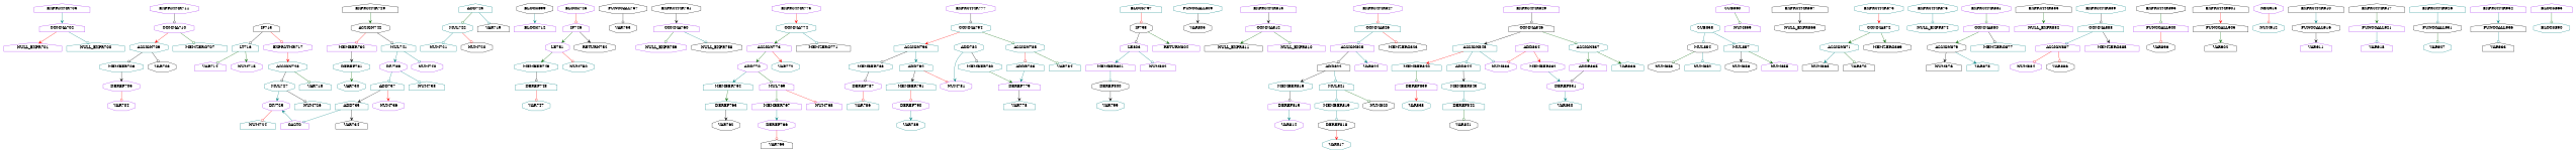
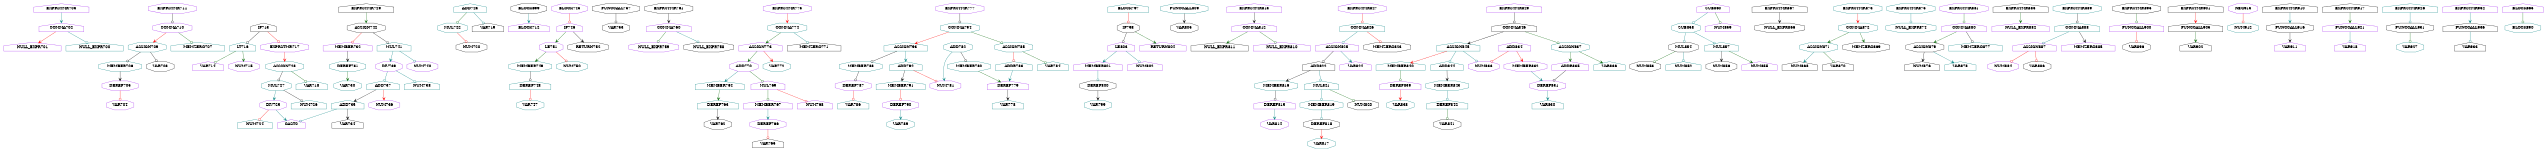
  digraph {
    node [color=teal shape=house]
    edge [arrowhead=odot color=teal]
    COMMA702 [color=purple]
    NULL_EXPR701 [color=purple]
    NULL_EXPR700
    EXPRSTMR703 [color=purple]
    DEREF705 [color=purple shape=octagon]
    VAR704 [color=purple shape=octagon]
    MEMBER706 [shape=octagon]
    ASSIGN709 [shape=octagon]
    VAR708 [color=black shape=octagon]
    COMMA710 [color=purple shape=octagon]
    MEMZERO707
    EXPRSTMR711 [color=purple shape=octagon]
    VAR714 [color=purple]
    LT716
    NUM715 [color=purple shape=octagon]
    IF713 [color=black]
    EXPRSTMR717 [color=purple shape=octagon]
    ASSIGN728 [shape=octagon]
    MUL722 [shape=octagon]
-   NUM721
    NUM720 [color=black shape=octagon]
    ADD723
    VAR719 [color=black]
    DIV725 [color=purple shape=octagon]
    NUM724
    CAST0 [color=purple]
    MUL727 [shape=octagon]
    NUM726
    VAR718
    DEREF731 [shape=octagon]
    VAR730 [shape=octagon]
    MEMBER732 [color=purple]
    ADD735
    VAR734 [color=black]
    ADD737
    NUM736 [color=purple shape=octagon]
    DIV739 [color=purple shape=octagon]
    NUM738
    MUL741
    NUM740 [color=purple shape=octagon]
    ASSIGN742 [color=black shape=octagon]
    EXPRSTMR729 [color=black]
    BLOCK699 [color=black shape=octagon]
    BLOCK712 [color=purple]
    VAR747 [shape=octagon]
    DEREF748
    MEMBER749 [shape=octagon]
    LE751 [color=purple shape=octagon]
    NUM750 [shape=octagon]
    IF746 [color=purple]
    RETURN752 [color=black shape=octagon]
    FUNCCALL757 [color=black shape=octagon]
    VAR753 [color=black shape=octagon]
    COMMA760 [color=purple]
    NULL_EXPR759 [color=purple shape=octagon]
    NULL_EXPR758 [color=black shape=octagon]
    EXPRSTMR761 [color=black shape=octagon]
    VAR762 [color=black shape=octagon]
    DEREF763
    MEMBER764
    DEREF766 [color=purple shape=octagon]
    VAR765 [color=black]
    MEMBER767 [color=purple]
    MUL769 [color=purple]
    NUM768 [color=purple]
    ADD770 [color=purple shape=octagon]
    ASSIGN773 [color=purple]
    VAR772 [shape=octagon]
    COMMA774 [shape=octagon]
    MEMZERO771 [color=black]
    EXPRSTMR775 [color=purple shape=octagon]
    DEREF779 [color=purple]
    VAR778
    MEMBER780 [shape=octagon]
    ADD782 [shape=octagon]
    NUM781 [color=purple shape=octagon]
    ADDR783
    ASSIGN785 [shape=octagon]
    VAR784
    DEREF787 [color=purple shape=octagon]
    VAR786
    MEMBER788 [shape=octagon]
    DEREF790 [color=purple shape=octagon]
    VAR789 [shape=octagon]
    MEMBER791
    ADD792
    ASSIGN793
    COMMA794 [shape=octagon]
    EXPRSTMR777 [color=purple shape=octagon]
    BLOCK745 [color=purple shape=octagon]
    DEREF800 [color=black shape=octagon]
    VAR799 [shape=octagon]
    MEMBER801 [color=purple]
    LE803 [color=purple]
    NUM802 [color=purple]
    IF798 [color=black shape=octagon]
    RETURN804 [color=purple]
    FUNCCALL809 [shape=octagon]
    VAR805 [color=black shape=octagon]
    COMMA812 [color=purple]
    NULL_EXPR811 [color=black]
    NULL_EXPR810 [color=purple]
    EXPRSTMR813 [color=purple]
    DEREF815 [color=purple]
    VAR814 [color=purple shape=octagon]
    MEMBER816 [shape=octagon]
    DEREF818 [color=black shape=octagon]
    VAR817 [shape=octagon]
    MEMBER819 [shape=octagon]
    MUL821
    NUM820 [color=black shape=octagon]
    ADD822 [color=black]
    ASSIGN825 [color=purple]
    VAR824 [color=purple]
    COMMA826
    MEMZERO823 [color=black shape=octagon]
    EXPRSTMR827 [color=purple shape=octagon]
    DEREF831 [color=purple shape=octagon]
    VAR830
    MEMBER832 [color=purple shape=octagon]
    ADD834 [color=purple]
    NUM833 [color=purple shape=octagon]
    ADDR835 [color=purple]
    ASSIGN837 [shape=octagon]
    VAR836
    DEREF839 [color=purple]
    VAR838 [shape=octagon]
    MEMBER840
    VAR841 [color=black shape=octagon]
    DEREF842
    MEMBER843 [shape=octagon]
    ADD844
    ASSIGN845
    COMMA846 [color=black]
    EXPRSTMR829 [color=purple]
    BLOCK797
    MUL854 [color=black shape=octagon]
    NUM853 [color=black shape=octagon]
    NUM852
    NUM856 [color=black shape=octagon]
    MUL857
    NUM855 [color=purple]
    SUB858 [shape=octagon]
    SUB860 [color=purple]
    NUM859 [color=purple]
    EXPRSTMR867 [color=black]
    NULL_EXPR866 [color=black shape=octagon]
    ASSIGN871 [shape=octagon]
    NUM868 [color=black]
    VAR870 [color=black]
    COMMA872 [shape=octagon]
    MEMZERO869 [color=black shape=octagon]
    EXPRSTMR873 [shape=octagon]
    EXPRSTMR875 [shape=octagon]
    NULL_EXPR874 [shape=octagon]
    ASSIGN879 [color=black shape=octagon]
    NUM876 [color=black]
    VAR878
    COMMA880 [color=purple]
    MEMZERO877
    EXPRSTMR881 [color=purple shape=octagon]
    EXPRSTMR883 [color=black]
    NULL_EXPR882 [color=purple]
    ASSIGN887 [color=purple]
    NUM884 [color=purple shape=octagon]
    VAR886 [color=black shape=octagon]
    COMMA888
    MEMZERO885 [color=purple]
    EXPRSTMR889 [shape=octagon]
    FUNCCALL900 [color=purple]
    VAR896 [color=black shape=octagon]
    EXPRSTMR895 [color=black shape=octagon]
    FUNCCALL905 [color=black]
    VAR902 [color=black]
    EXPRSTMR901 [color=black]
    NEG913 [color=purple shape=octagon]
    NUM912 [shape=octagon]
    FUNCCALL916 [color=black shape=octagon]
    VAR911 [color=purple]
    EXPRSTMR910 [color=black]
    FUNCCALL921 [color=purple]
    VAR918 [color=purple]
    EXPRSTMR917 [color=black]
    FUNCCALL931 [color=black shape=octagon]
    VAR927 [shape=octagon]
    EXPRSTMR926
    FUNCCALL936 [color=black]
    VAR933 [color=black]
    EXPRSTMR932 [color=purple]
    BLOCK865 [color=purple]
    BLOCK890 [shape=octagon]
    COMMA702 -> NULL_EXPR701 [arrowhead=vee color=red]
    COMMA702 -> NULL_EXPR700
    EXPRSTMR703 -> COMMA702 [arrowhead=vee]
    DEREF705 -> VAR704 [color=red]
    MEMBER706 -> DEREF705 [arrowhead=vee color=black]
    ASSIGN709 -> MEMBER706 [color=black]
    ASSIGN709 -> VAR708 [color=black]
    COMMA710 -> ASSIGN709 [arrowhead=vee color=red]
    COMMA710 -> MEMZERO707 [color=darkgreen]
    EXPRSTMR711 -> COMMA710 [color=black]
    LT716 -> VAR714 [color=darkgreen]
    LT716 -> NUM715 [arrowhead=vee color=darkgreen]
    IF713 -> LT716 [color=black]
    IF713 -> EXPRSTMR717 [color=red]
    EXPRSTMR717 -> ASSIGN728 [arrowhead=vee color=red]
    ASSIGN728 -> MUL727 [color=black]
    ASSIGN728 -> VAR718 [color=darkgreen]
-   MUL722 -> NUM721
    MUL722 -> NUM720 [color=red]
    ADD723 -> MUL722 [color=darkgreen]
    ADD723 -> VAR719
    DIV725 -> NUM724 [color=red]
-   CAST0 -> DIV725 [arrowhead=vee]
+   DIV725 -> CAST0 [arrowhead=vee]
    MUL727 -> DIV725 [arrowhead=vee]
    MUL727 -> NUM726 [color=black]
    DEREF731 -> VAR730 [arrowhead=vee color=darkgreen]
    MEMBER732 -> DEREF731 [arrowhead=vee color=black]
    ADD735 -> CAST0
    ADD735 -> VAR734 [arrowhead=vee color=black]
    ADD737 -> ADD735 [arrowhead=vee color=black]
    ADD737 -> NUM736 [arrowhead=vee color=red]
    DIV739 -> ADD737
    DIV739 -> NUM738
    MUL741 -> DIV739 [arrowhead=vee]
    MUL741 -> NUM740
    ASSIGN742 -> MEMBER732 [color=red]
    ASSIGN742 -> MUL741 [color=black]
    EXPRSTMR729 -> ASSIGN742 [arrowhead=vee color=darkgreen]
    BLOCK699 -> BLOCK712 [arrowhead=vee]
    DEREF748 -> VAR747 [color=red]
    MEMBER749 -> DEREF748 [color=black]
    LE751 -> MEMBER749 [arrowhead=vee color=darkgreen]
    LE751 -> NUM750 [color=red]
    IF746 -> LE751 [arrowhead=vee color=darkgreen]
    IF746 -> RETURN752 [arrowhead=vee color=black]
    FUNCCALL757 -> VAR753 [color=black]
    COMMA760 -> NULL_EXPR759 [color=darkgreen]
    COMMA760 -> NULL_EXPR758
    EXPRSTMR761 -> COMMA760 [arrowhead=vee color=black]
    DEREF763 -> VAR762 [arrowhead=vee color=black]
    MEMBER764 -> DEREF763 [arrowhead=vee color=darkgreen]
    DEREF766 -> VAR765 [color=red]
    MEMBER767 -> DEREF766 [arrowhead=vee]
    MUL769 -> MEMBER767 [color=darkgreen]
    MUL769 -> NUM768 [color=red]
    ADD770 -> MEMBER764 [arrowhead=vee]
    ADD770 -> MUL769 [color=darkgreen]
    ASSIGN773 -> ADD770 [arrowhead=vee color=darkgreen]
    ASSIGN773 -> VAR772 [arrowhead=vee color=red]
    COMMA774 -> ASSIGN773 [arrowhead=vee color=darkgreen]
    COMMA774 -> MEMZERO771
    EXPRSTMR775 -> COMMA774 [arrowhead=vee color=red]
    DEREF779 -> VAR778 [arrowhead=vee color=black]
    MEMBER780 -> DEREF779 [arrowhead=vee color=darkgreen]
    ADD782 -> MEMBER780 [color=black]
    ADD782 -> NUM781 [arrowhead=vee]
    ADDR783 -> DEREF779 [arrowhead=vee]
    ASSIGN785 -> ADDR783 [color=red]
    ASSIGN785 -> VAR784 [color=darkgreen]
    DEREF787 -> VAR786 [color=red]
    MEMBER788 -> DEREF787 [color=black]
    DEREF790 -> VAR789 [arrowhead=vee]
    MEMBER791 -> DEREF790 [color=red]
    ADD792 -> NUM781 [color=red]
    ADD792 -> MEMBER791 [arrowhead=vee color=black]
    ASSIGN793 -> MEMBER788 [color=black]
    ASSIGN793 -> ADD792 [arrowhead=vee]
    COMMA794 -> ASSIGN785 [color=darkgreen]
    COMMA794 -> ASSIGN793 [arrowhead=vee color=red]
    EXPRSTMR777 -> COMMA794 [color=black]
    BLOCK745 -> IF746 [color=red]
    DEREF800 -> VAR799 [arrowhead=vee color=black]
    MEMBER801 -> DEREF800
    LE803 -> MEMBER801 [arrowhead=vee]
    LE803 -> NUM802
    IF798 -> LE803 [color=black]
    IF798 -> RETURN804 [arrowhead=vee color=darkgreen]
    FUNCCALL809 -> VAR805 [arrowhead=vee color=black]
    COMMA812 -> NULL_EXPR811 [arrowhead=vee color=darkgreen]
    COMMA812 -> NULL_EXPR810 [color=darkgreen]
    EXPRSTMR813 -> COMMA812 [arrowhead=vee color=black]
    DEREF815 -> VAR814 [arrowhead=vee]
    MEMBER816 -> DEREF815 [color=black]
    DEREF818 -> VAR817 [arrowhead=vee color=red]
    MEMBER819 -> DEREF818
    MUL821 -> MEMBER819
    MUL821 -> NUM820 [color=darkgreen]
    ADD822 -> MEMBER816 [arrowhead=vee color=black]
    ADD822 -> MUL821
    ASSIGN825 -> ADD822 [color=black]
    ASSIGN825 -> VAR824 [arrowhead=vee]
    COMMA826 -> ASSIGN825
    COMMA826 -> MEMZERO823 [color=red]
    EXPRSTMR827 -> COMMA826 [color=red]
    DEREF831 -> VAR830 [arrowhead=vee]
    MEMBER832 -> DEREF831 [arrowhead=vee]
    ADD834 -> MEMBER832 [arrowhead=vee color=red]
    ADD834 -> NUM833 [color=red]
    ADDR835 -> DEREF831 [color=black]
    ASSIGN837 -> ADDR835 [arrowhead=vee color=darkgreen]
    ASSIGN837 -> VAR836 [arrowhead=vee color=darkgreen]
    DEREF839 -> VAR838 [arrowhead=vee color=red]
    MEMBER840 -> DEREF839 [color=darkgreen]
    DEREF842 -> VAR841 [color=darkgreen]
    MEMBER843 -> DEREF842
    ADD844 -> MEMBER843 [arrowhead=vee color=black]
    ASSIGN845 -> NUM833
    ASSIGN845 -> MEMBER840 [arrowhead=vee color=red]
    ASSIGN845 -> ADD844
    COMMA846 -> ASSIGN837 [color=darkgreen]
    COMMA846 -> ASSIGN845 [arrowhead=vee color=black]
    EXPRSTMR829 -> COMMA846 [color=black]
    BLOCK797 -> IF798 [color=red]
    MUL854 -> NUM853 [color=darkgreen]
    MUL854 -> NUM852
    MUL857 -> NUM856 [arrowhead=vee color=black]
    MUL857 -> NUM855 [arrowhead=vee color=darkgreen]
    SUB858 -> MUL854
    SUB858 -> MUL857
+   SUB860 -> SUB858
    SUB860 -> NUM859 [color=darkgreen]
    EXPRSTMR867 -> NULL_EXPR866 [arrowhead=vee color=black]
    ASSIGN871 -> NUM868 [arrowhead=vee]
    ASSIGN871 -> VAR870 [color=darkgreen]
    COMMA872 -> ASSIGN871 [arrowhead=vee color=darkgreen]
    COMMA872 -> MEMZERO869 [arrowhead=vee color=darkgreen]
    EXPRSTMR873 -> COMMA872 [arrowhead=vee color=red]
    EXPRSTMR875 -> NULL_EXPR874
    ASSIGN879 -> NUM876 [arrowhead=vee color=black]
    ASSIGN879 -> VAR878 [arrowhead=vee]
    COMMA880 -> ASSIGN879 [arrowhead=vee color=darkgreen]
    COMMA880 -> MEMZERO877 [color=black]
    EXPRSTMR881 -> COMMA880 [color=darkgreen]
    EXPRSTMR883 -> NULL_EXPR882 [arrowhead=vee color=darkgreen]
    ASSIGN887 -> NUM884 [color=red]
    ASSIGN887 -> VAR886 [color=red]
    COMMA888 -> ASSIGN887
    COMMA888 -> MEMZERO885 [arrowhead=vee color=black]
    EXPRSTMR889 -> COMMA888 [color=black]
    FUNCCALL900 -> VAR896 [color=red]
    EXPRSTMR895 -> FUNCCALL900 [color=darkgreen]
    FUNCCALL905 -> VAR902 [arrowhead=vee color=darkgreen]
    EXPRSTMR901 -> FUNCCALL905 [arrowhead=vee color=red]
    NEG913 -> NUM912 [color=red]
    FUNCCALL916 -> VAR911 [arrowhead=vee color=black]
    EXPRSTMR910 -> FUNCCALL916 [arrowhead=vee]
    FUNCCALL921 -> VAR918
    EXPRSTMR917 -> FUNCCALL921 [arrowhead=vee color=darkgreen]
    FUNCCALL931 -> VAR927 [color=darkgreen]
    EXPRSTMR926 -> FUNCCALL931
    FUNCCALL936 -> VAR933
    EXPRSTMR932 -> FUNCCALL936 [arrowhead=vee]
    BLOCK865 -> BLOCK890 [color=darkgreen]
  }
